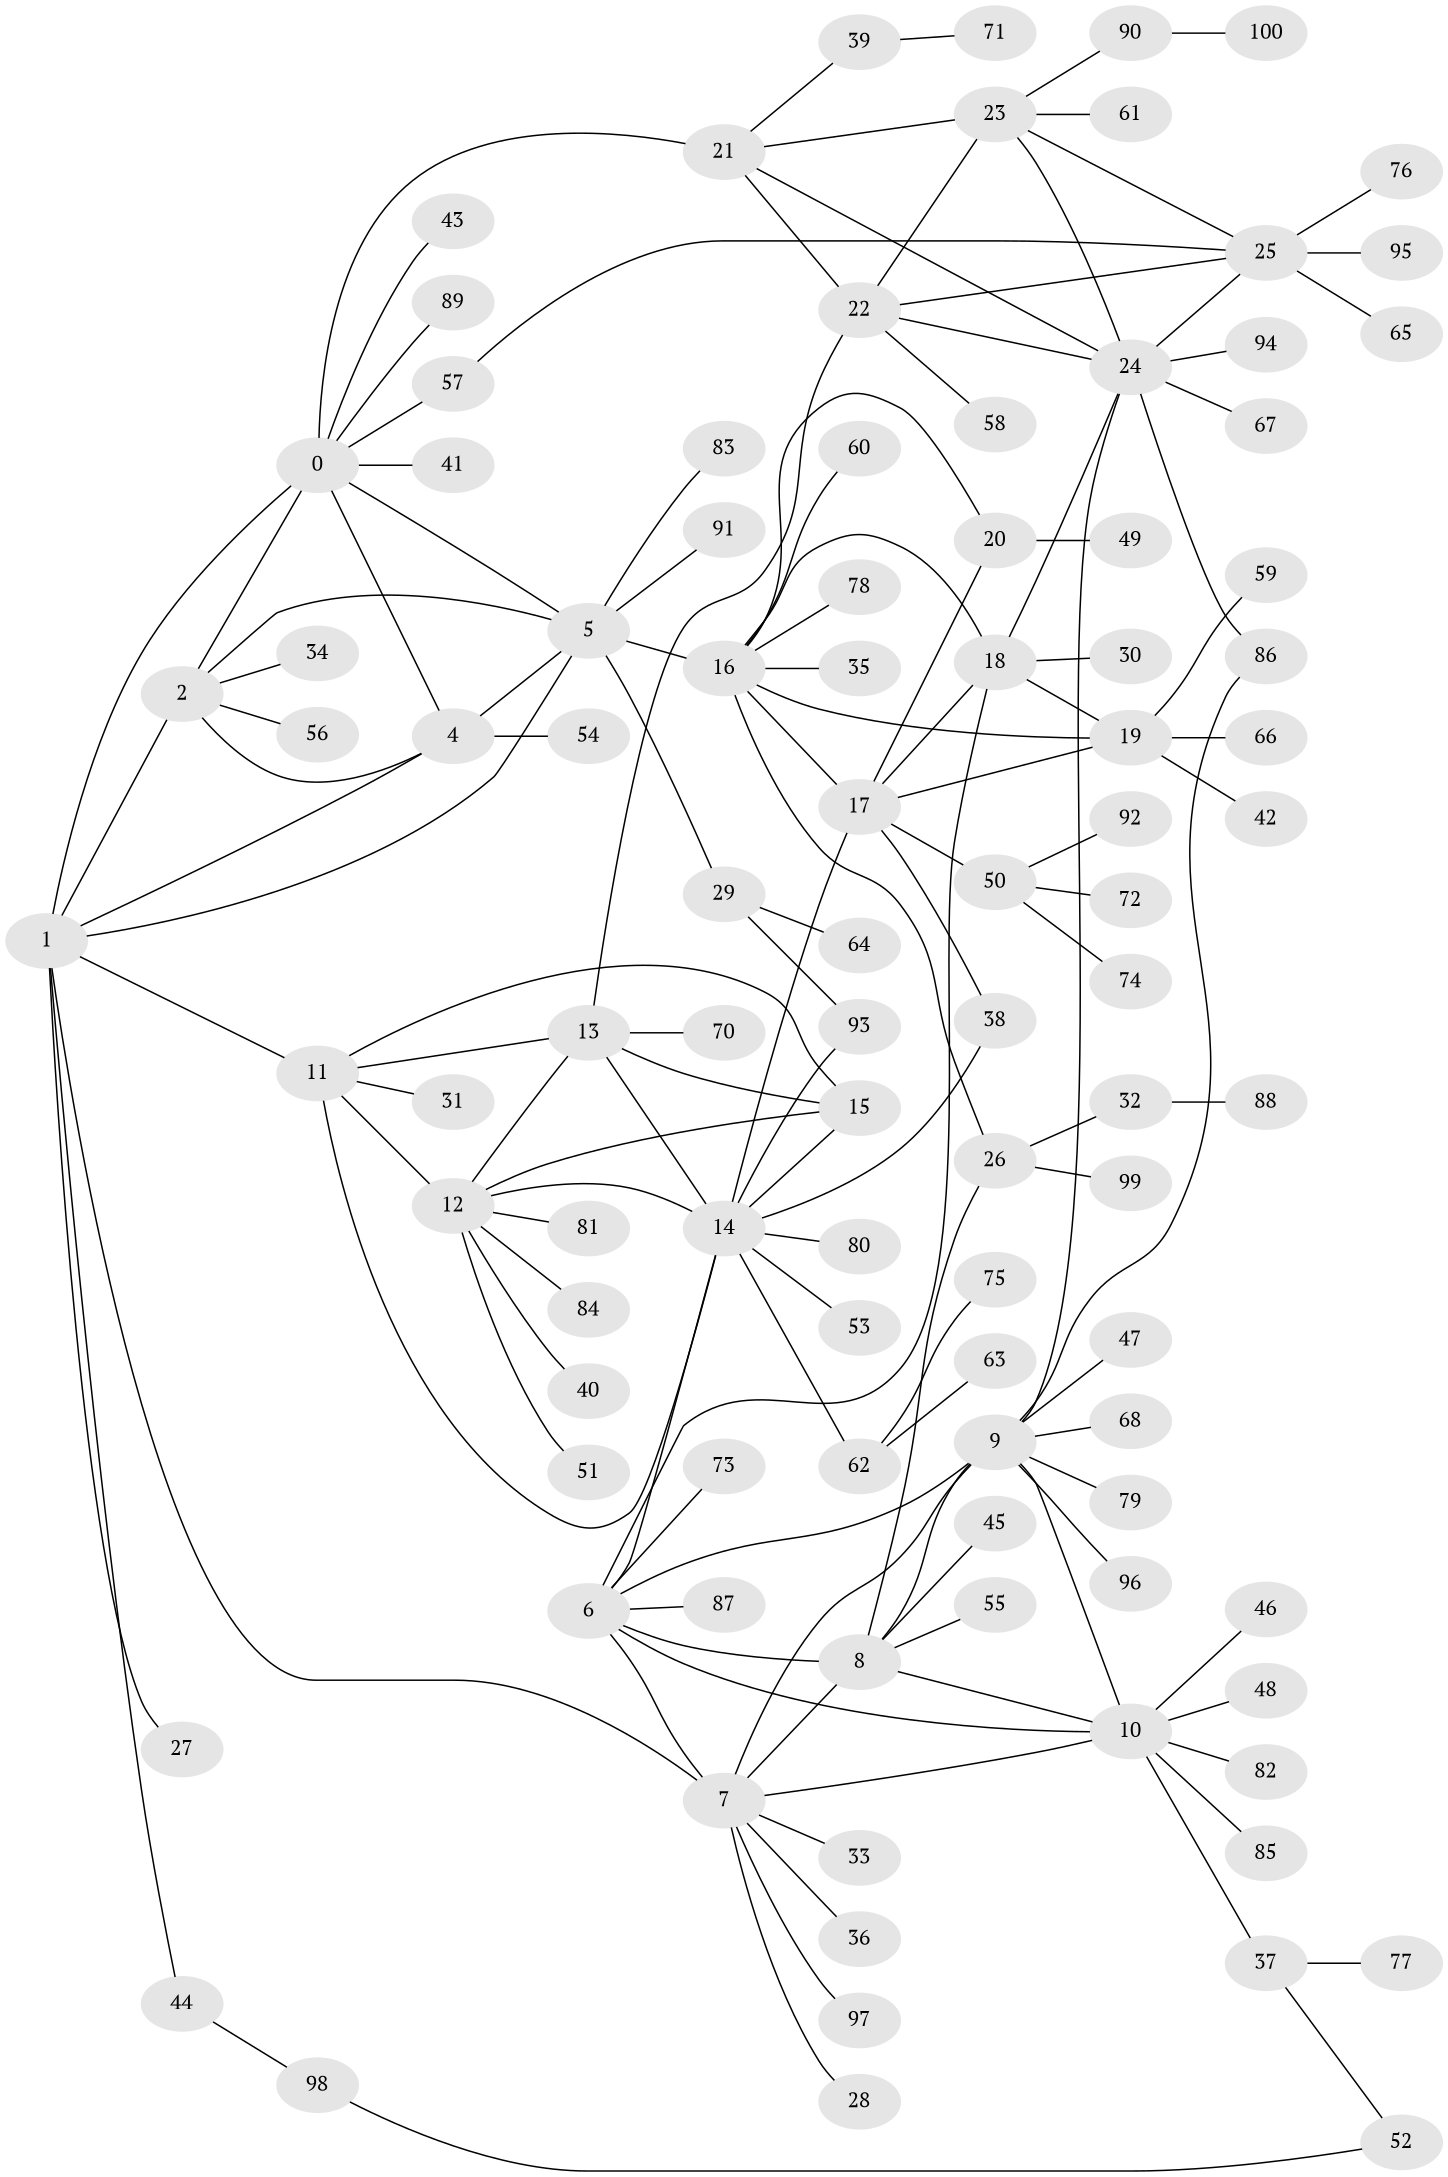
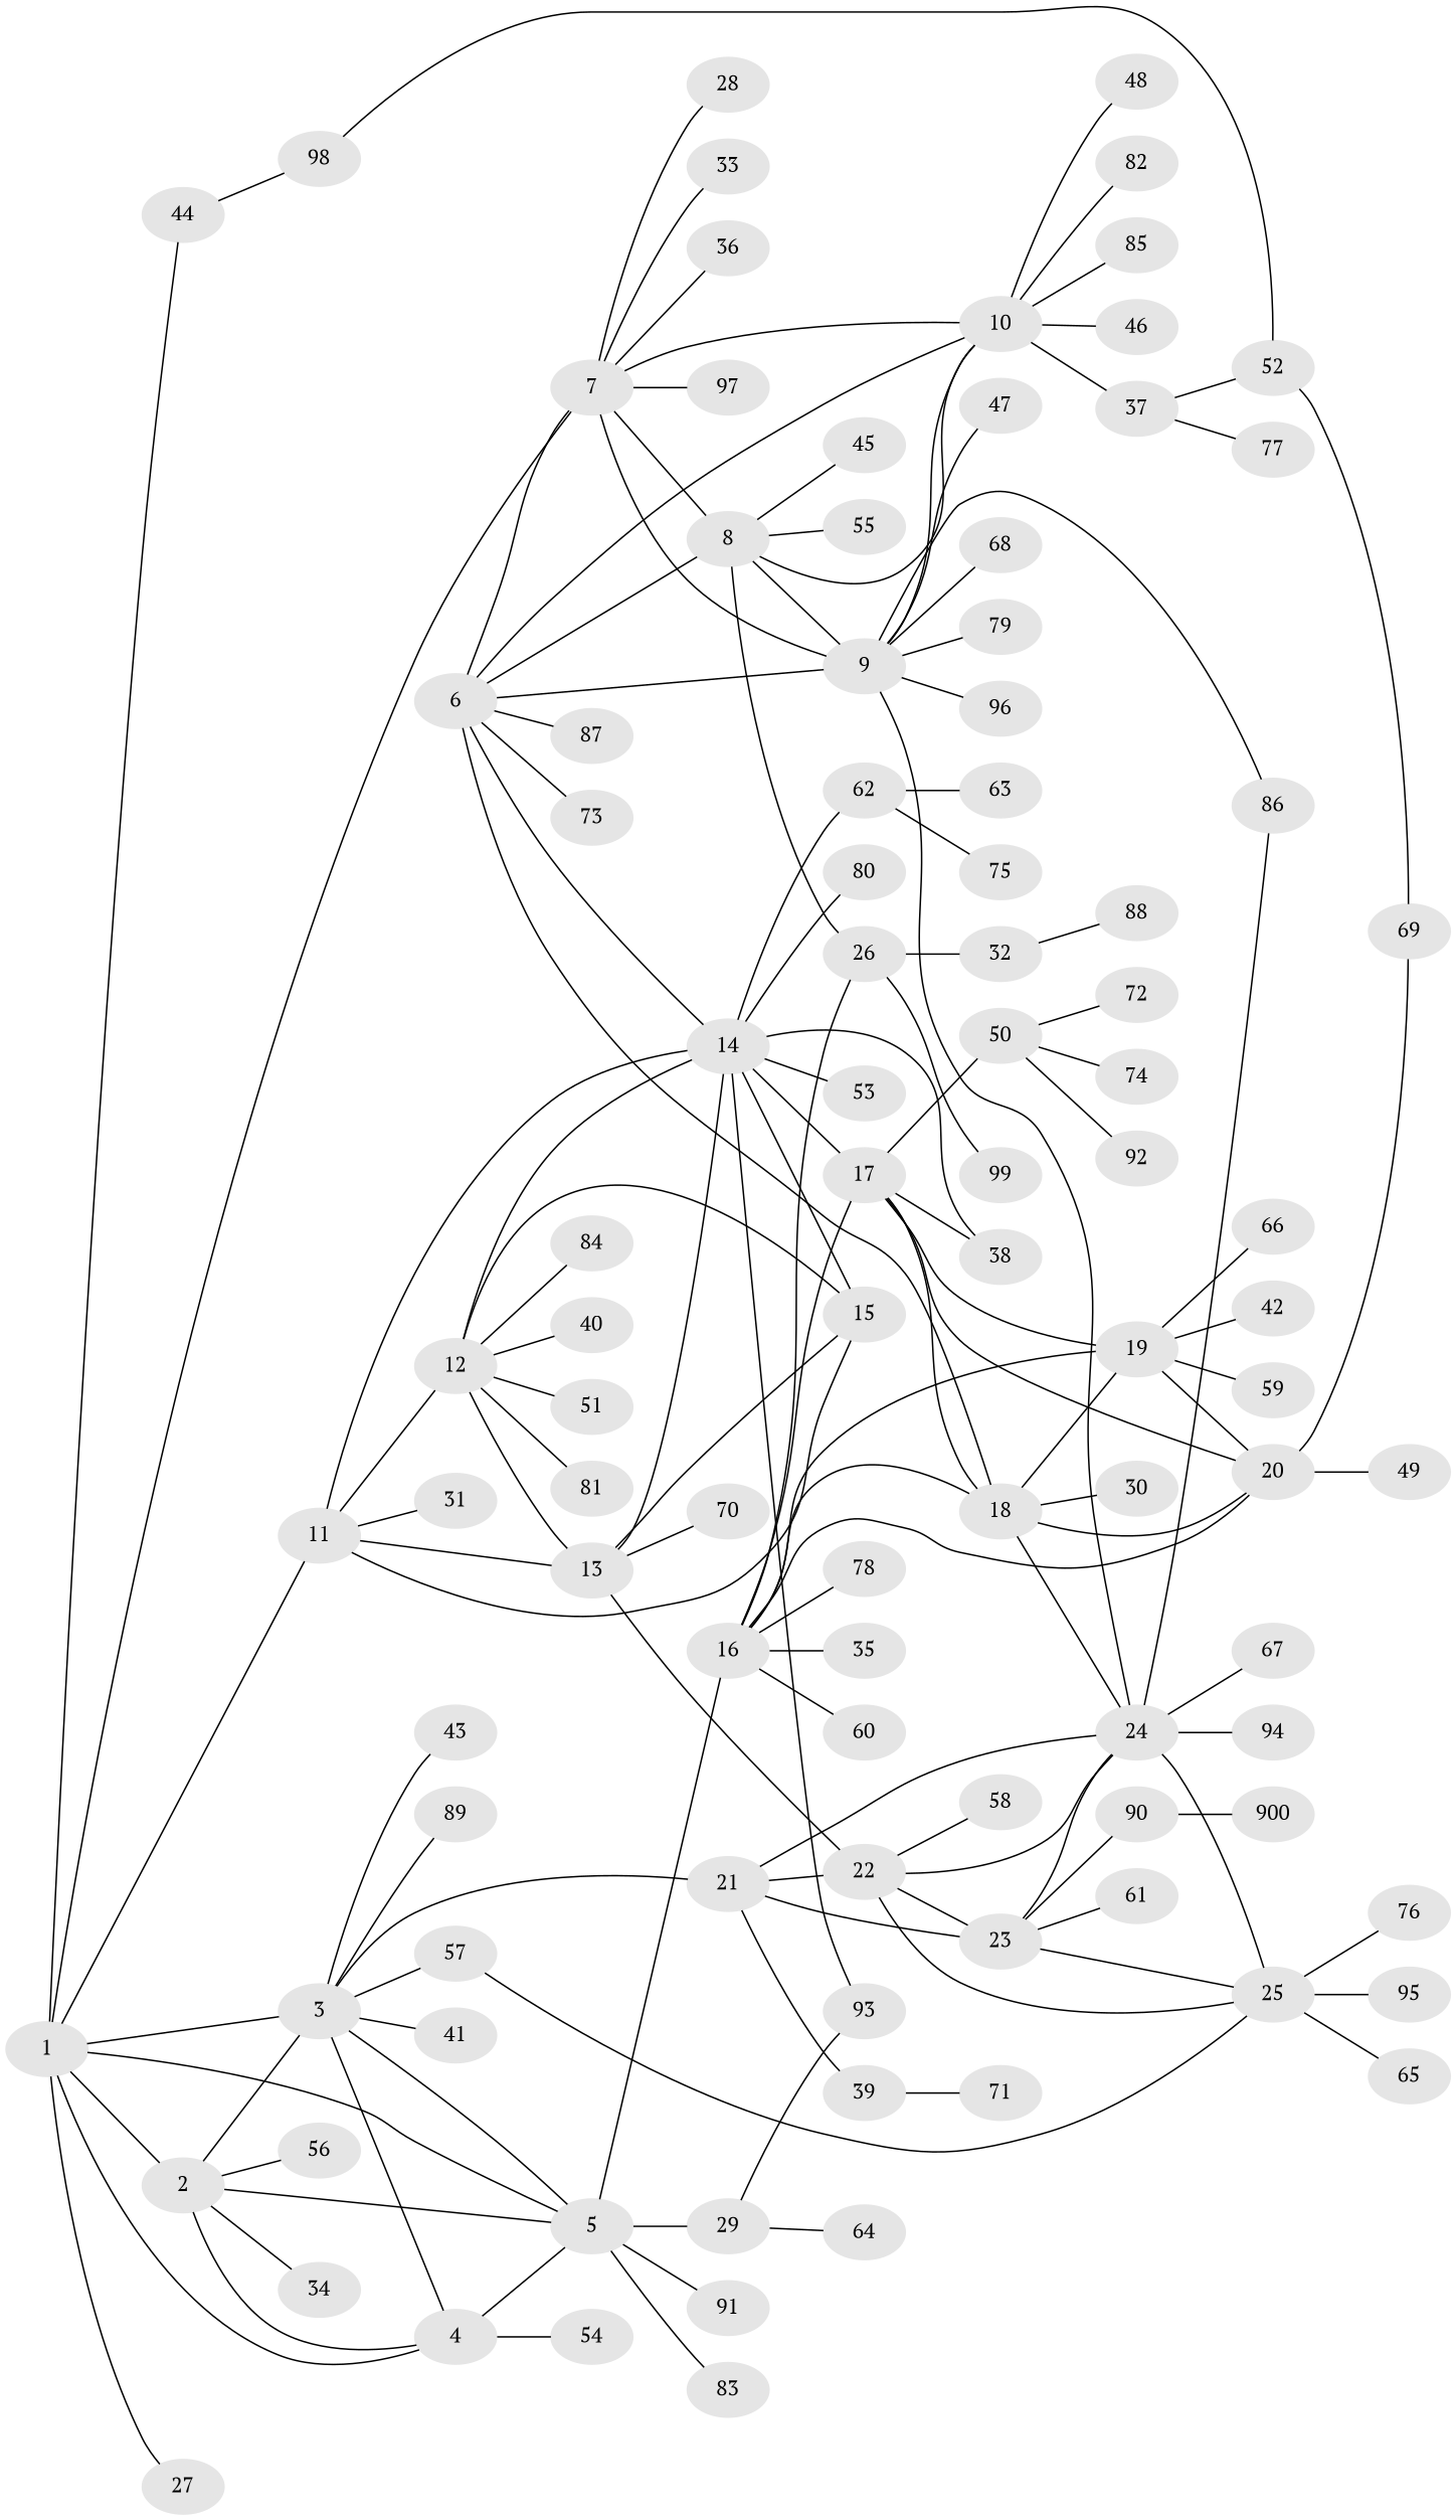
  graph {
    fontname="PT Serif"
    rankdir=LR
    node [color=gray90 fontname="PT Serif" style=filled]
    edge [fontname="PT Serif"]
    1
    2
-   3 [label=0]
+   3
    4
    5
    7
    11
    27
    44
    34
    56
    21
    41
    43
    57
    89
    54
    16
    29
    83
    91
    8
    9
    10
    28
    33
    36
    97
    14
    12
    13
    15
    31
    98
    24
    22
    23
    39
    25
    18
    26
    17
    19
    20
    35
    60
    78
    93
    64
    6
    73
    87
    45
    55
    47
    68
    79
    86
    96
    37
    46
    48
    82
    85
    38
    53
    62
    80
    30
    32
    99
    67
    94
    52
    77
    40
    51
    81
    84
    70
+   69
    58
    50
    63
    75
    42
    59
    66
    49
    92
    72
    74
    61
    90
    65
    76
    95
    71
-   100
+   100 [label=900]
    88
    1 -- 2
    1 -- 3
    1 -- 4
    1 -- 5
    1 -- 7
    1 -- 11
    1 -- 27
    1 -- 44
    2 -- 3
    2 -- 4
    2 -- 5
    2 -- 34
    2 -- 56
    3 -- 4
    3 -- 5
    3 -- 21
    3 -- 41
    3 -- 43
    3 -- 57
    3 -- 89
    4 -- 5
    4 -- 54
    5 -- 16
    5 -- 29
    5 -- 83
    5 -- 91
    7 -- 8
    7 -- 9
    7 -- 10
    7 -- 28
    7 -- 33
    7 -- 36
    7 -- 97
    11 -- 14
    11 -- 12
    11 -- 13
    11 -- 15
    11 -- 31
    44 -- 98
    21 -- 24
    21 -- 22
    21 -- 23
    21 -- 39
    57 -- 25
    16 -- 18
    16 -- 26
    16 -- 17
    16 -- 19
    16 -- 20
    16 -- 35
    16 -- 60
    16 -- 78
    29 -- 93
    29 -- 64
    8 -- 9
    8 -- 10
    8 -- 26
    8 -- 45
    8 -- 55
    9 -- 10
    9 -- 24
    9 -- 47
    9 -- 68
    9 -- 79
    9 -- 86
    9 -- 96
    10 -- 37
    10 -- 46
    10 -- 48
    10 -- 82
    10 -- 85
    14 -- 15
    14 -- 17
    14 -- 93
    14 -- 38
    14 -- 53
    14 -- 62
    14 -- 80
    12 -- 14
    12 -- 13
    12 -- 15
    12 -- 40
    12 -- 51
    12 -- 81
    12 -- 84
    13 -- 14
    13 -- 15
    13 -- 22
    13 -- 70
    98 -- 52
    24 -- 25
    24 -- 86
    24 -- 67
    24 -- 94
    22 -- 24
    22 -- 23
    22 -- 25
    22 -- 58
    23 -- 24
    23 -- 25
    23 -- 61
    23 -- 90
    39 -- 71
    25 -- 65
    25 -- 76
    25 -- 95
    18 -- 24
    18 -- 19
+   18 -- 20
    18 -- 30
    26 -- 32
    26 -- 99
    17 -- 18
    17 -- 19
    17 -- 20
    17 -- 38
    17 -- 50
+   19 -- 20
    19 -- 42
    19 -- 59
    19 -- 66
+   20 -- 69
    20 -- 49
    6 -- 7
    6 -- 8
    6 -- 9
    6 -- 10
    6 -- 14
    6 -- 18
    6 -- 73
    6 -- 87
    37 -- 52
    37 -- 77
    62 -- 63
    62 -- 75
    32 -- 88
+   52 -- 69
    50 -- 92
    50 -- 72
    50 -- 74
    90 -- 100
  }
